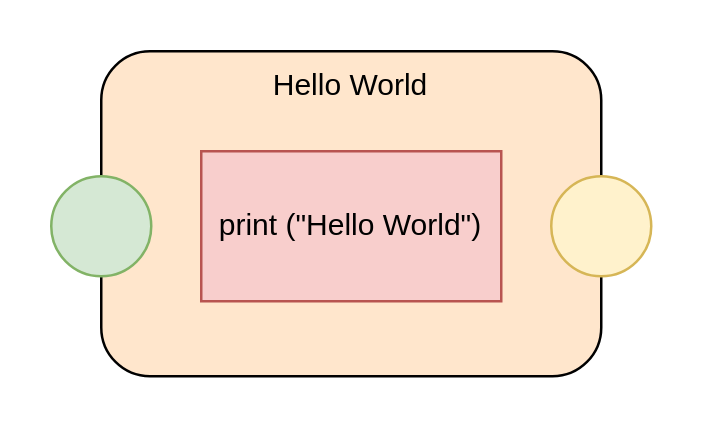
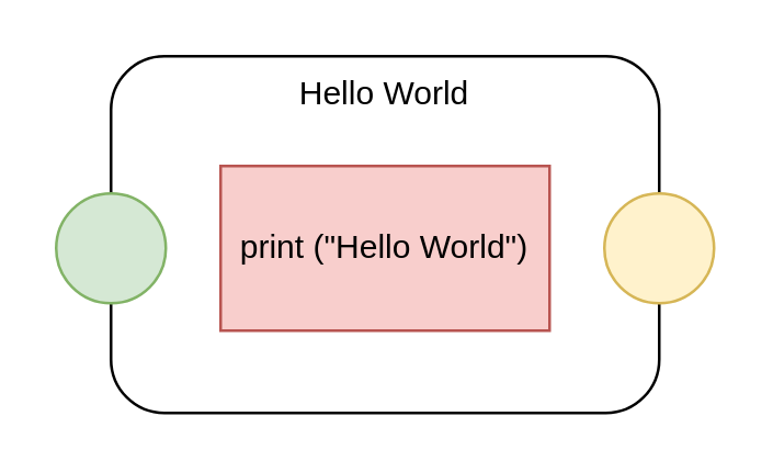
  <mxCell id="0" />
  <mxCell id="1" parent="0" />
- <mxCell id="2" value="Hello World" style="rounded=1;whiteSpace=wrap;html=1;verticalAlign=top;fillColor=#ffe6cc;" parent="1" vertex="1"><mxGeometry x="40" y="20" width="200" height="130" as="geometry" /></mxCell>
+ <mxCell id="2" value="Hello World" style="rounded=1;whiteSpace=wrap;html=1;verticalAlign=top;" parent="1" vertex="1"><mxGeometry x="40" y="20" width="200" height="130" as="geometry" /></mxCell>
  <mxCell id="3" value="print (&quot;Hello World&quot;)" style="rounded=0;whiteSpace=wrap;html=1;fillColor=#f8cecc;strokeColor=#b85450;" parent="1" vertex="1"><mxGeometry x="80" y="60" width="120" height="60" as="geometry" /></mxCell>
  <mxCell id="4" value="" style="ellipse;whiteSpace=wrap;html=1;aspect=fixed;fillColor=#d5e8d4;strokeColor=#82b366;" parent="1" vertex="1"><mxGeometry x="20" y="70" width="40" height="40" as="geometry" /></mxCell>
  <mxCell id="5" value="" style="ellipse;whiteSpace=wrap;html=1;aspect=fixed;fillColor=#fff2cc;strokeColor=#d6b656;" parent="1" vertex="1"><mxGeometry x="220" y="70" width="40" height="40" as="geometry" /></mxCell>
